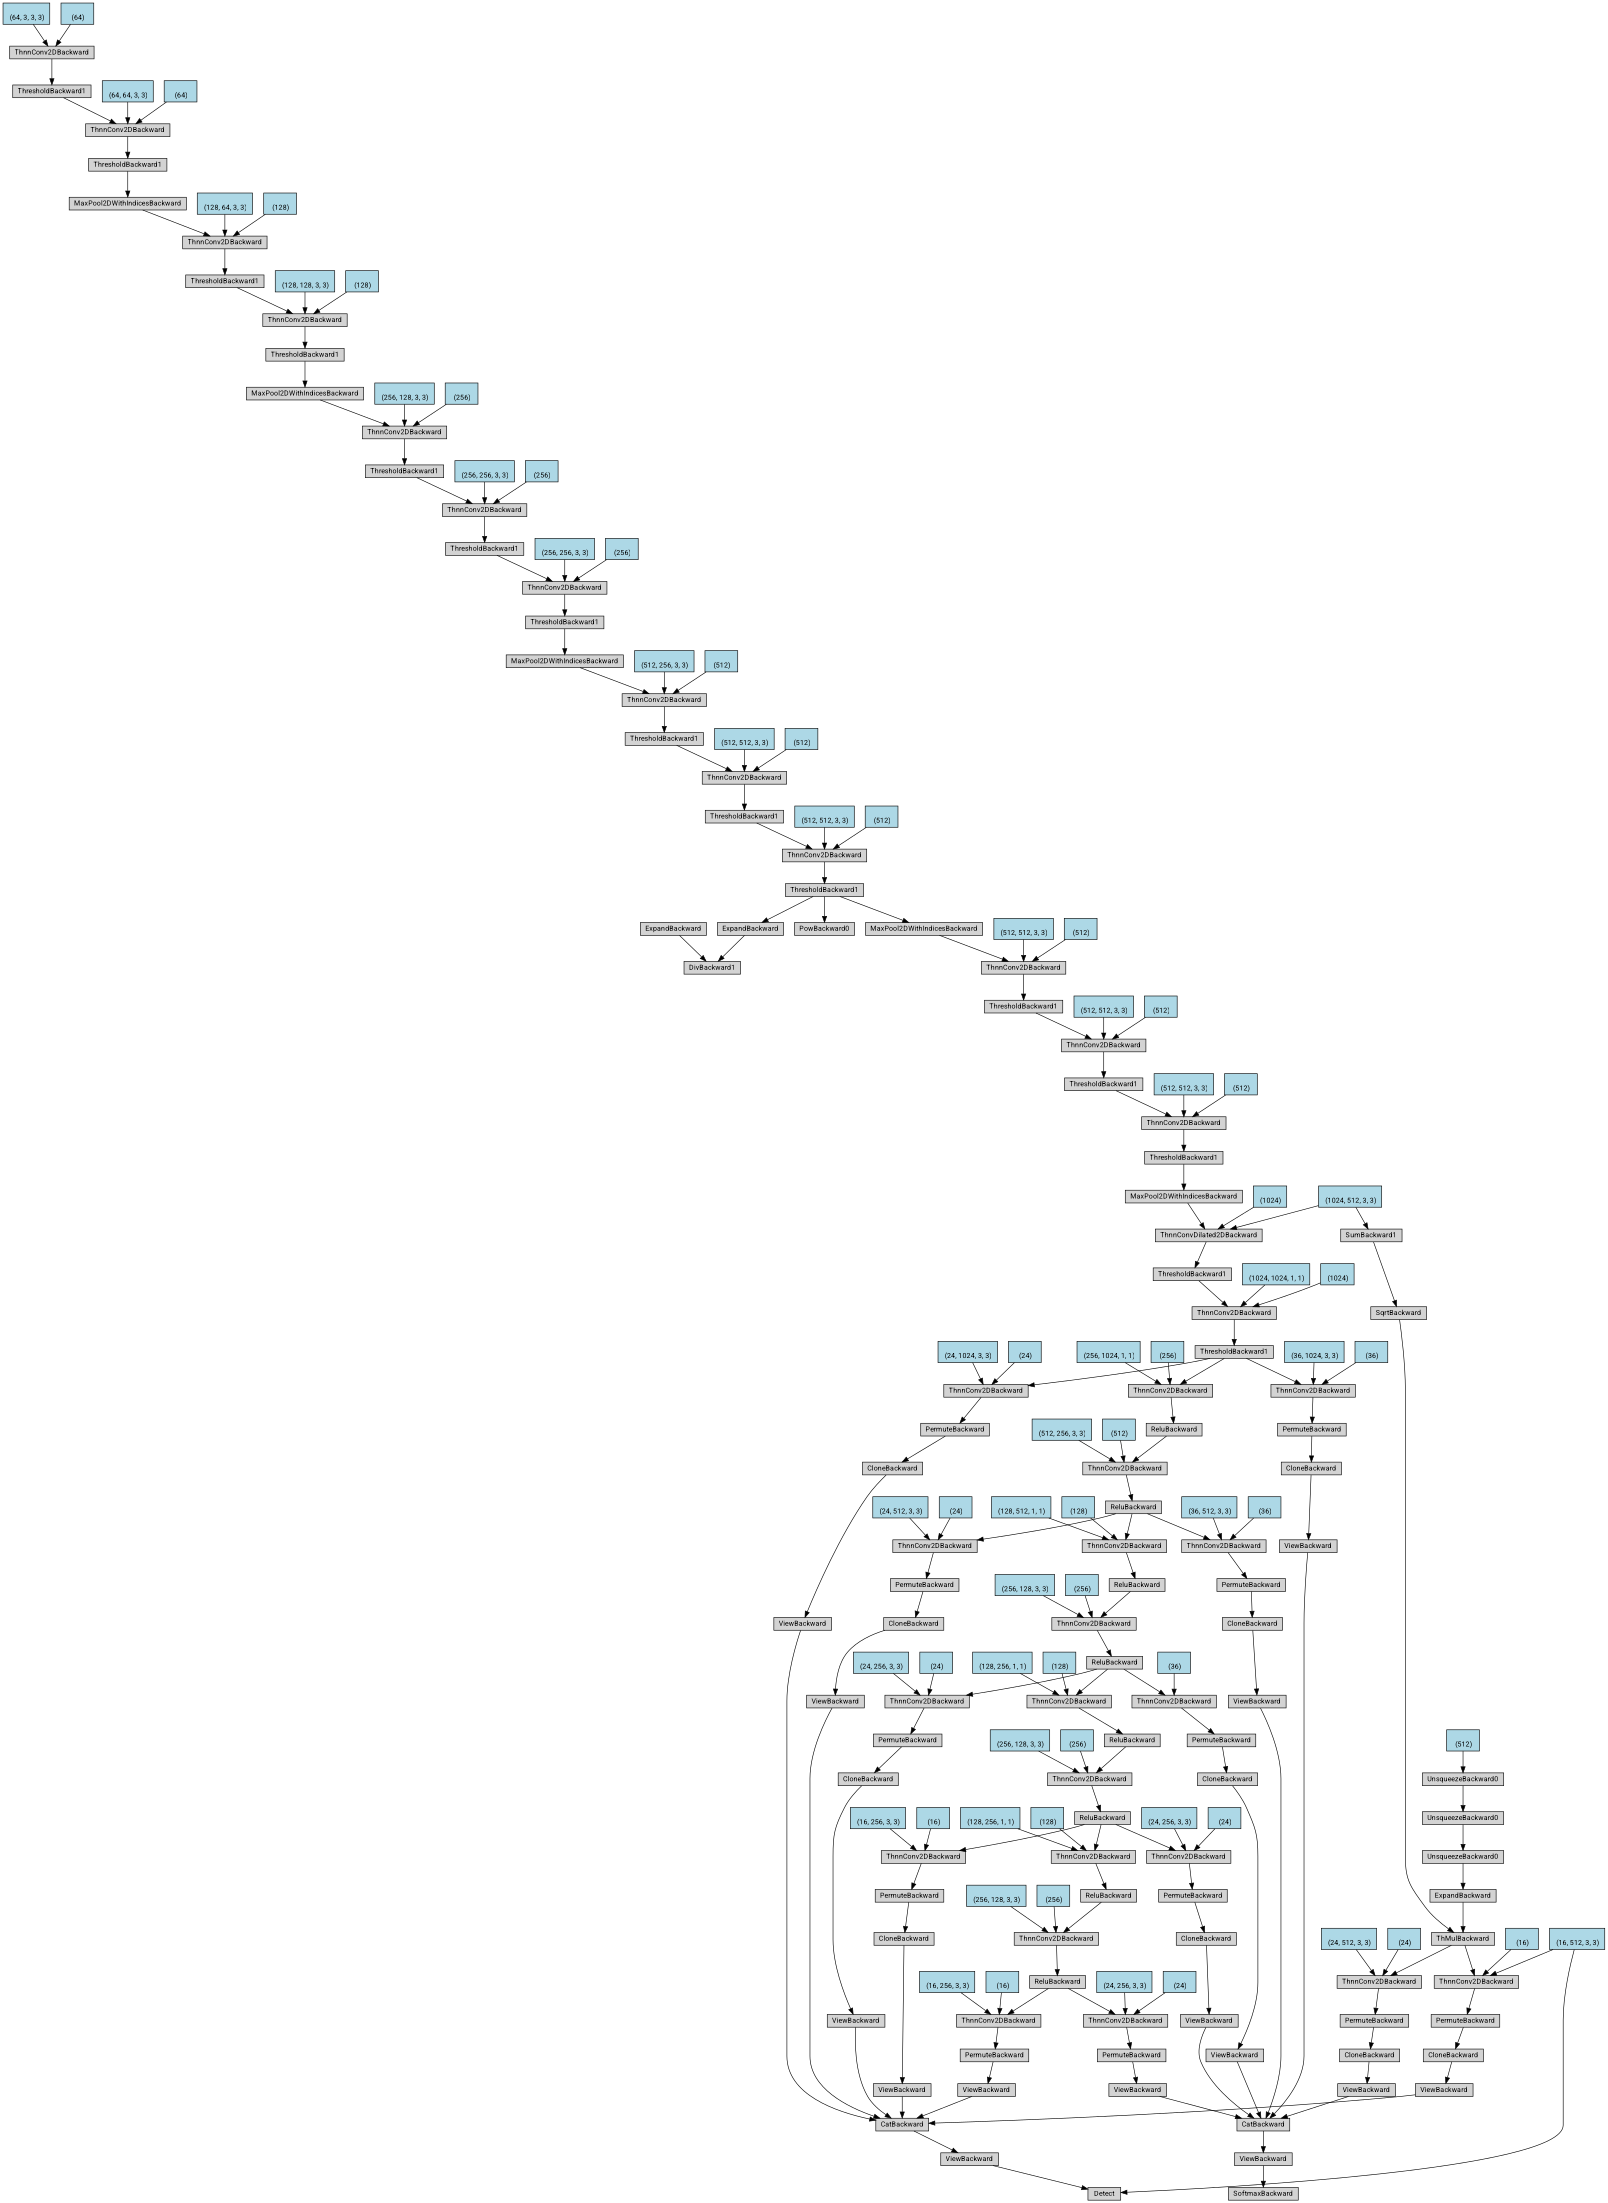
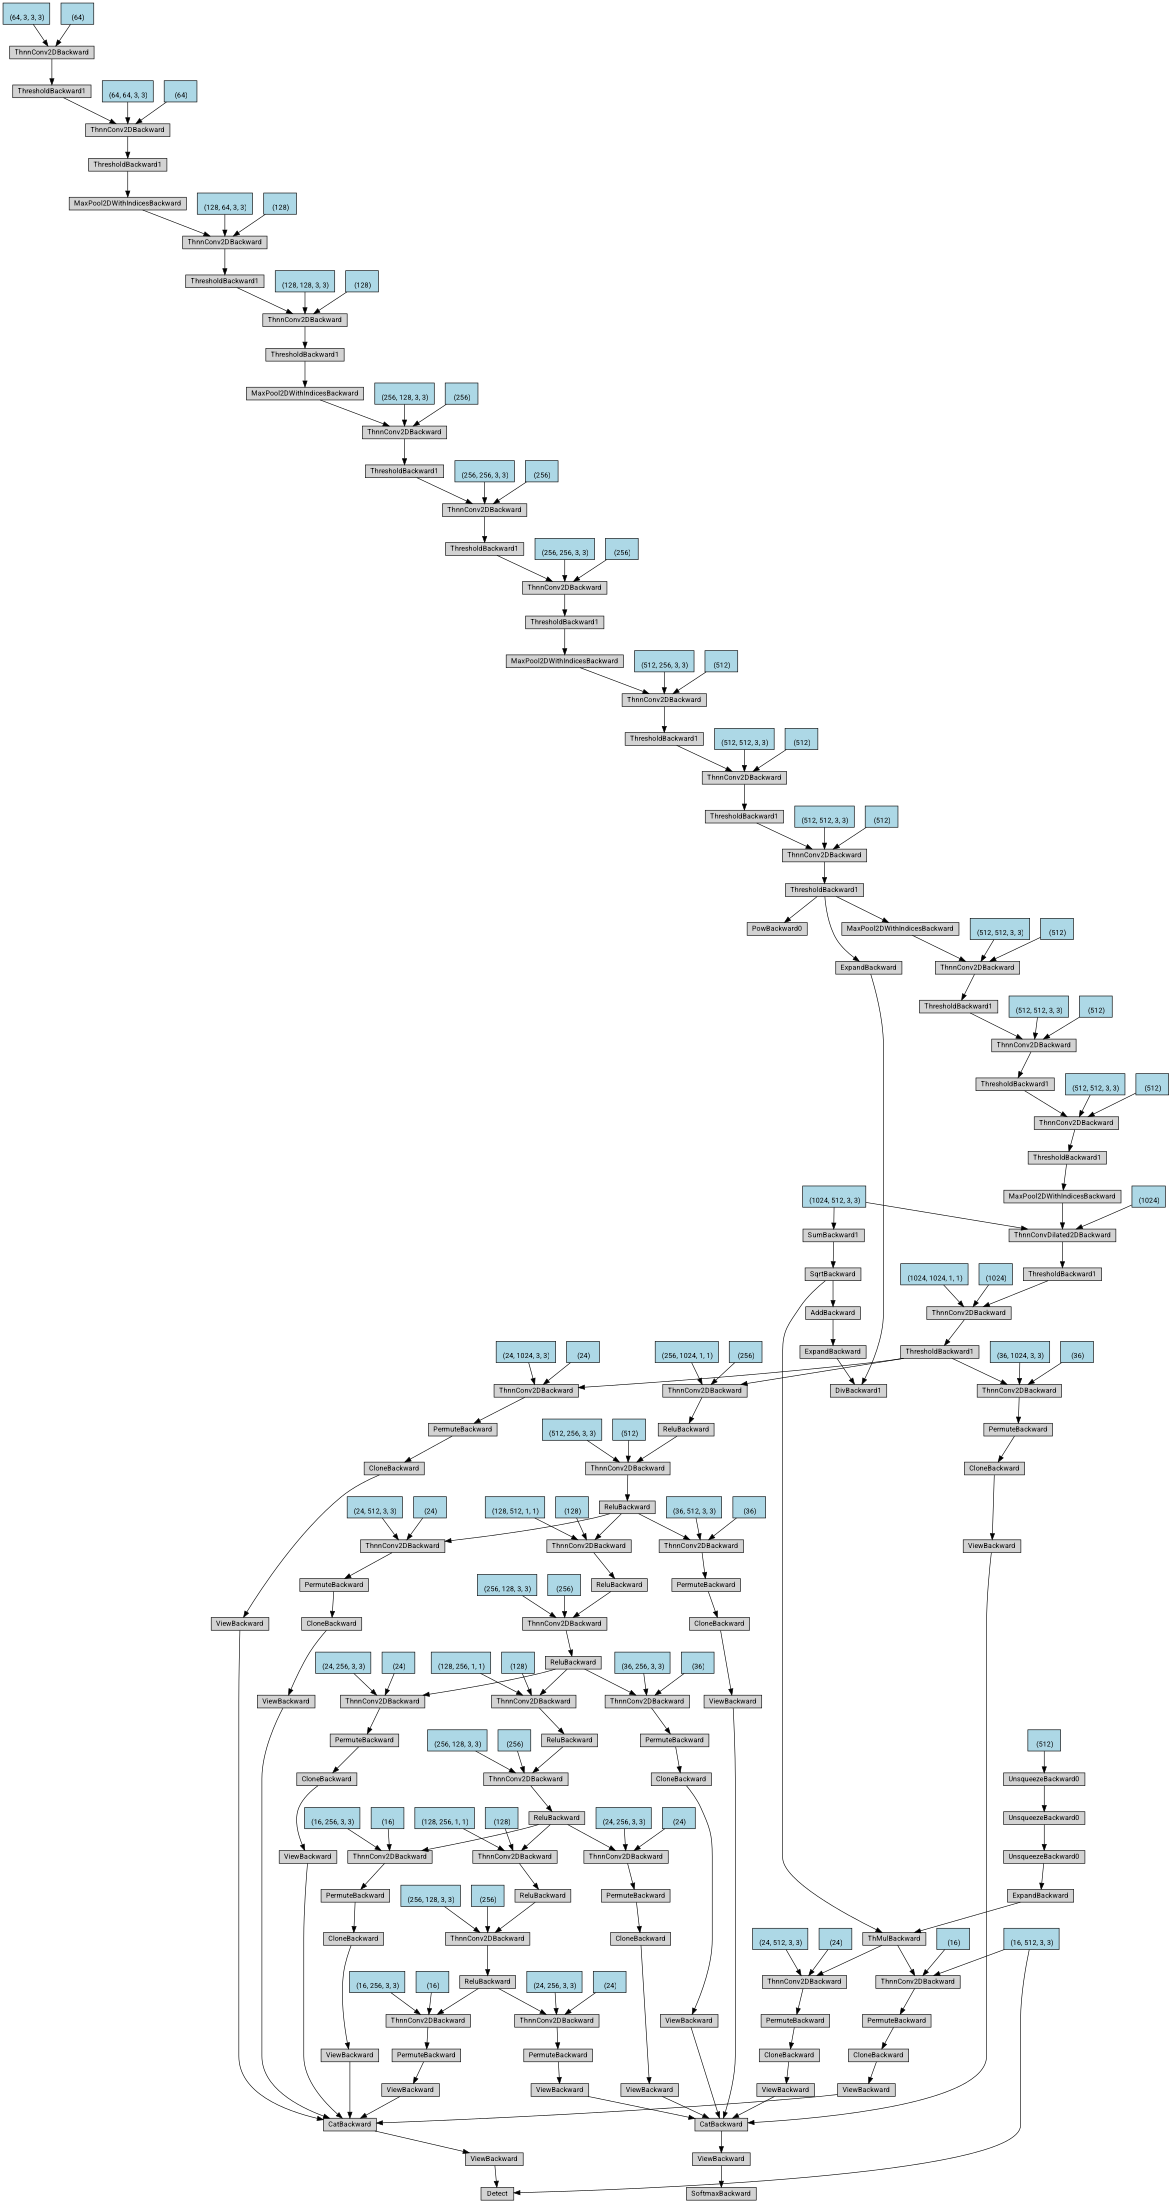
  digraph {
    fontname=Roboto
    node [align=left fontname=Roboto fontsize=12 ranksep=0.1 shape=box style=filled]
    edge [fontname=Roboto]
    n1 [height=0.2 label=Detect]
    n2 [height=0.2 label=ViewBackward]
    n3 [height=0.2 label=CatBackward]
    n4 [height=0.2 label=ViewBackward]
    n5 [height=0.2 label=CloneBackward]
    n6 [height=0.2 label=PermuteBackward]
    n7 [height=0.2 label=ThnnConv2DBackward]
    n8 [height=0.2 label=ThMulBackward]
    n9 [height=0.2 label=ThnnConv2DBackward]
    n10 [height=0.2 label=PermuteBackward]
    n11 [height=0.2 label=ExpandBackward]
    n12 [height=0.2 label=UnsqueezeBackward0]
    n13 [height=0.2 label=UnsqueezeBackward0]
    n14 [height=0.2 label=UnsqueezeBackward0]
    n15 [fillcolor=lightblue height=0.2 label="\n (512)"]
    n16 [height=0.2 label=DivBackward1]
    n17 [height=0.2 label=ExpandBackward]
    n18 [height=0.2 label=ThresholdBackward1]
    n19 [height=0.2 label=PowBackward0]
    n20 [height=0.2 label=MaxPool2DWithIndicesBackward]
    n21 [height=0.2 label=ThnnConv2DBackward]
    n22 [height=0.2 label=ThnnConv2DBackward]
    n23 [height=0.2 label=ThresholdBackward1]
    n24 [height=0.2 label=ThnnConv2DBackward]
    n25 [height=0.2 label=ThresholdBackward1]
    n26 [height=0.2 label=ThnnConv2DBackward]
    n27 [height=0.2 label=MaxPool2DWithIndicesBackward]
    n28 [height=0.2 label=ThresholdBackward1]
    n29 [height=0.2 label=ThnnConv2DBackward]
    n30 [height=0.2 label=ThresholdBackward1]
    n31 [height=0.2 label=ThnnConv2DBackward]
    n32 [height=0.2 label=ThresholdBackward1]
    n33 [height=0.2 label=ThnnConv2DBackward]
    n34 [height=0.2 label=MaxPool2DWithIndicesBackward]
    n35 [height=0.2 label=ThresholdBackward1]
    n36 [height=0.2 label=ThnnConv2DBackward]
    n37 [height=0.2 label=ThresholdBackward1]
    n38 [height=0.2 label=ThnnConv2DBackward]
    n39 [height=0.2 label=MaxPool2DWithIndicesBackward]
    n40 [height=0.2 label=ThresholdBackward1]
    n41 [height=0.2 label=ThnnConv2DBackward]
    n42 [height=0.2 label=ThresholdBackward1]
    n43 [height=0.2 label=ThnnConv2DBackward]
    n44 [fillcolor=lightblue height=0.2 label="\n (64, 3, 3, 3)"]
    n45 [fillcolor=lightblue height=0.2 label="\n (64)"]
    n46 [fillcolor=lightblue height=0.2 label="\n (64, 64, 3, 3)"]
    n47 [fillcolor=lightblue height=0.2 label="\n (64)"]
    n48 [fillcolor=lightblue height=0.2 label="\n (128, 64, 3, 3)"]
    n49 [fillcolor=lightblue height=0.2 label="\n (128)"]
    n50 [fillcolor=lightblue height=0.2 label="\n (128, 128, 3, 3)"]
    n51 [fillcolor=lightblue height=0.2 label="\n (128)"]
    n52 [fillcolor=lightblue height=0.2 label="\n (256, 128, 3, 3)"]
    n53 [fillcolor=lightblue height=0.2 label="\n (256)"]
    n54 [fillcolor=lightblue height=0.2 label="\n (256, 256, 3, 3)"]
    n55 [fillcolor=lightblue height=0.2 label="\n (256)"]
    n56 [fillcolor=lightblue height=0.2 label="\n (256, 256, 3, 3)"]
    n57 [fillcolor=lightblue height=0.2 label="\n (256)"]
    n58 [fillcolor=lightblue height=0.2 label="\n (512, 256, 3, 3)"]
    n59 [fillcolor=lightblue height=0.2 label="\n (512)"]
    n60 [fillcolor=lightblue height=0.2 label="\n (512, 512, 3, 3)"]
    n61 [fillcolor=lightblue height=0.2 label="\n (512)"]
    n62 [fillcolor=lightblue height=0.2 label="\n (512, 512, 3, 3)"]
    n63 [fillcolor=lightblue height=0.2 label="\n (512)"]
    n64 [height=0.2 label=ExpandBackward]
+   n65 [height=0.2 label=AddBackward]
    n66 [height=0.2 label=SqrtBackward]
    n67 [height=0.2 label=SumBackward1]
    n68 [fillcolor=lightblue height=0.2 label="\n (16, 512, 3, 3)"]
    n69 [fillcolor=lightblue height=0.2 label="\n (16)"]
    n70 [height=0.2 label=ViewBackward]
    n71 [height=0.2 label=CloneBackward]
    n72 [height=0.2 label=PermuteBackward]
    n73 [height=0.2 label=ThnnConv2DBackward]
    n74 [height=0.2 label=ThresholdBackward1]
    n75 [height=0.2 label=ThnnConv2DBackward]
    n76 [height=0.2 label=ThnnConv2DBackward]
    n77 [height=0.2 label=ReluBackward]
    n78 [height=0.2 label=PermuteBackward]
    n79 [height=0.2 label=ThnnConv2DBackward]
    n80 [height=0.2 label=ThresholdBackward1]
    n81 [height=0.2 label=ThnnConvDilated2DBackward]
    n82 [height=0.2 label=MaxPool2DWithIndicesBackward]
    n83 [height=0.2 label=ThresholdBackward1]
    n84 [height=0.2 label=ThnnConv2DBackward]
    n85 [height=0.2 label=ThresholdBackward1]
    n86 [height=0.2 label=ThnnConv2DBackward]
    n87 [height=0.2 label=ThresholdBackward1]
    n88 [fillcolor=lightblue height=0.2 label="\n (512, 512, 3, 3)"]
    n89 [fillcolor=lightblue height=0.2 label="\n (512)"]
    n90 [fillcolor=lightblue height=0.2 label="\n (512, 512, 3, 3)"]
    n91 [fillcolor=lightblue height=0.2 label="\n (512)"]
    n92 [fillcolor=lightblue height=0.2 label="\n (512, 512, 3, 3)"]
    n93 [fillcolor=lightblue height=0.2 label="\n (512)"]
    n94 [fillcolor=lightblue height=0.2 label="\n (1024, 512, 3, 3)"]
    n95 [fillcolor=lightblue height=0.2 label="\n (1024)"]
    n96 [fillcolor=lightblue height=0.2 label="\n (1024, 1024, 1, 1)"]
    n97 [fillcolor=lightblue height=0.2 label="\n (1024)"]
    n98 [fillcolor=lightblue height=0.2 label="\n (24, 1024, 3, 3)"]
    n99 [fillcolor=lightblue height=0.2 label="\n (24)"]
    n100 [height=0.2 label=ViewBackward]
    n101 [height=0.2 label=CloneBackward]
    n102 [height=0.2 label=PermuteBackward]
    n103 [height=0.2 label=ThnnConv2DBackward]
    n104 [height=0.2 label=ReluBackward]
    n105 [height=0.2 label=ThnnConv2DBackward]
    n106 [height=0.2 label=ThnnConv2DBackward]
    n107 [height=0.2 label=ReluBackward]
    n108 [height=0.2 label=PermuteBackward]
    n109 [height=0.2 label=ThnnConv2DBackward]
    n110 [fillcolor=lightblue height=0.2 label="\n (256, 1024, 1, 1)"]
    n111 [fillcolor=lightblue height=0.2 label="\n (256)"]
    n112 [fillcolor=lightblue height=0.2 label="\n (512, 256, 3, 3)"]
    n113 [fillcolor=lightblue height=0.2 label="\n (512)"]
    n114 [fillcolor=lightblue height=0.2 label="\n (24, 512, 3, 3)"]
    n115 [fillcolor=lightblue height=0.2 label="\n (24)"]
    n116 [height=0.2 label=ViewBackward]
    n117 [height=0.2 label=CloneBackward]
    n118 [height=0.2 label=PermuteBackward]
    n119 [height=0.2 label=ThnnConv2DBackward]
    n120 [height=0.2 label=ReluBackward]
    n121 [height=0.2 label=ThnnConv2DBackward]
    n122 [height=0.2 label=ThnnConv2DBackward]
    n123 [height=0.2 label=ReluBackward]
    n124 [height=0.2 label=PermuteBackward]
    n125 [height=0.2 label=ThnnConv2DBackward]
    n126 [fillcolor=lightblue height=0.2 label="\n (128, 512, 1, 1)"]
    n127 [fillcolor=lightblue height=0.2 label="\n (128)"]
    n128 [fillcolor=lightblue height=0.2 label="\n (256, 128, 3, 3)"]
    n129 [fillcolor=lightblue height=0.2 label="\n (256)"]
    n130 [fillcolor=lightblue height=0.2 label="\n (24, 256, 3, 3)"]
    n131 [fillcolor=lightblue height=0.2 label="\n (24)"]
    n132 [height=0.2 label=ViewBackward]
    n133 [height=0.2 label=CloneBackward]
    n134 [height=0.2 label=PermuteBackward]
    n135 [height=0.2 label=ThnnConv2DBackward]
    n136 [height=0.2 label=ReluBackward]
    n137 [height=0.2 label=ThnnConv2DBackward]
    n138 [height=0.2 label=ThnnConv2DBackward]
    n139 [height=0.2 label=ReluBackward]
    n140 [height=0.2 label=PermuteBackward]
    n141 [height=0.2 label=ThnnConv2DBackward]
    n142 [fillcolor=lightblue height=0.2 label="\n (128, 256, 1, 1)"]
    n143 [fillcolor=lightblue height=0.2 label="\n (128)"]
    n144 [fillcolor=lightblue height=0.2 label="\n (256, 128, 3, 3)"]
    n145 [fillcolor=lightblue height=0.2 label="\n (256)"]
    n146 [fillcolor=lightblue height=0.2 label="\n (16, 256, 3, 3)"]
    n147 [fillcolor=lightblue height=0.2 label="\n (16)"]
    n148 [height=0.2 label=ViewBackward]
    n149 [height=0.2 label=PermuteBackward]
    n150 [height=0.2 label=ThnnConv2DBackward]
    n151 [height=0.2 label=ReluBackward]
    n152 [height=0.2 label=ThnnConv2DBackward]
    n153 [height=0.2 label=PermuteBackward]
    n154 [height=0.2 label=ThnnConv2DBackward]
    n155 [fillcolor=lightblue height=0.2 label="\n (128, 256, 1, 1)"]
    n156 [fillcolor=lightblue height=0.2 label="\n (128)"]
    n157 [fillcolor=lightblue height=0.2 label="\n (256, 128, 3, 3)"]
    n158 [fillcolor=lightblue height=0.2 label="\n (256)"]
    n159 [fillcolor=lightblue height=0.2 label="\n (16, 256, 3, 3)"]
    n160 [fillcolor=lightblue height=0.2 label="\n (16)"]
    n161 [height=0.2 label=SoftmaxBackward]
    n162 [height=0.2 label=ViewBackward]
    n163 [height=0.2 label=CatBackward]
    n164 [height=0.2 label=ViewBackward]
    n165 [height=0.2 label=CloneBackward]
    n166 [fillcolor=lightblue height=0.2 label="\n (24, 512, 3, 3)"]
    n167 [fillcolor=lightblue height=0.2 label="\n (24)"]
    n168 [height=0.2 label=ViewBackward]
    n169 [height=0.2 label=CloneBackward]
    n170 [fillcolor=lightblue height=0.2 label="\n (36, 1024, 3, 3)"]
    n171 [fillcolor=lightblue height=0.2 label="\n (36)"]
    n172 [height=0.2 label=ViewBackward]
    n173 [height=0.2 label=CloneBackward]
    n174 [fillcolor=lightblue height=0.2 label="\n (36, 512, 3, 3)"]
    n175 [fillcolor=lightblue height=0.2 label="\n (36)"]
    n176 [height=0.2 label=ViewBackward]
    n177 [height=0.2 label=CloneBackward]
+   n178 [fillcolor=lightblue height=0.2 label="\n (36, 256, 3, 3)"]
    n179 [fillcolor=lightblue height=0.2 label="\n (36)"]
    n180 [height=0.2 label=ViewBackward]
    n181 [height=0.2 label=CloneBackward]
    n182 [fillcolor=lightblue height=0.2 label="\n (24, 256, 3, 3)"]
    n183 [fillcolor=lightblue height=0.2 label="\n (24)"]
    n184 [height=0.2 label=ViewBackward]
    n185 [fillcolor=lightblue height=0.2 label="\n (24, 256, 3, 3)"]
    n186 [fillcolor=lightblue height=0.2 label="\n (24)"]
    n2 -> n1
    n3 -> n2
    n4 -> n3
    n5 -> n4
    n6 -> n5
    n7 -> n6
    n8 -> n7
    n8 -> n9
    n9 -> n10
    n10 -> n165
    n11 -> n8
    n12 -> n11
    n13 -> n12
    n14 -> n13
    n15 -> n14
    n17 -> n16
    n18 -> n17
    n18 -> n19
    n18 -> n20
    n20 -> n21
    n21 -> n87
    n22 -> n18
    n23 -> n22
    n24 -> n23
    n25 -> n24
    n26 -> n25
    n27 -> n26
    n28 -> n27
    n29 -> n28
    n30 -> n29
    n31 -> n30
    n32 -> n31
    n33 -> n32
    n34 -> n33
    n35 -> n34
    n36 -> n35
    n37 -> n36
    n38 -> n37
    n39 -> n38
    n40 -> n39
    n41 -> n40
    n42 -> n41
    n43 -> n42
    n44 -> n43
    n45 -> n43
    n46 -> n41
    n47 -> n41
    n48 -> n38
    n49 -> n38
    n50 -> n36
    n51 -> n36
    n52 -> n33
    n53 -> n33
    n54 -> n31
    n55 -> n31
    n56 -> n29
    n57 -> n29
    n58 -> n26
    n59 -> n26
    n60 -> n24
    n61 -> n24
    n62 -> n22
    n63 -> n22
    n64 -> n16
+   n65 -> n64
    n66 -> n8
+   n66 -> n65
    n67 -> n66
    n68 -> n1
    n68 -> n7
    n69 -> n7
    n70 -> n3
    n71 -> n70
    n72 -> n71
    n73 -> n72
    n74 -> n73
    n74 -> n75
    n74 -> n76
    n75 -> n77
    n76 -> n78
    n77 -> n109
    n78 -> n169
    n79 -> n74
    n80 -> n79
    n81 -> n80
    n82 -> n81
    n83 -> n82
    n84 -> n83
    n85 -> n84
    n86 -> n85
    n87 -> n86
    n88 -> n21
    n89 -> n21
    n90 -> n86
    n91 -> n86
    n92 -> n84
    n93 -> n84
    n94 -> n67
    n94 -> n81
    n95 -> n81
    n96 -> n79
    n97 -> n79
    n98 -> n73
    n99 -> n73
    n100 -> n3
    n101 -> n100
    n102 -> n101
    n103 -> n102
    n104 -> n103
    n104 -> n105
    n104 -> n106
    n105 -> n107
    n106 -> n108
    n107 -> n125
    n108 -> n173
    n109 -> n104
    n110 -> n75
    n111 -> n75
    n112 -> n109
    n113 -> n109
    n114 -> n103
    n115 -> n103
    n116 -> n3
    n117 -> n116
    n118 -> n117
    n119 -> n118
    n120 -> n119
    n120 -> n121
    n120 -> n122
    n121 -> n123
    n122 -> n124
    n123 -> n141
    n124 -> n177
    n125 -> n120
    n126 -> n105
    n127 -> n105
    n128 -> n125
    n129 -> n125
    n130 -> n119
    n131 -> n119
    n132 -> n3
    n133 -> n132
    n134 -> n133
    n135 -> n134
    n136 -> n135
    n136 -> n137
    n136 -> n138
    n137 -> n139
    n138 -> n140
    n139 -> n154
    n140 -> n181
    n141 -> n136
    n142 -> n121
    n143 -> n121
    n144 -> n141
    n145 -> n141
    n146 -> n135
    n147 -> n135
    n148 -> n3
    n149 -> n148
    n150 -> n149
    n151 -> n150
    n151 -> n152
    n152 -> n153
    n153 -> n184
    n154 -> n151
    n155 -> n137
    n156 -> n137
    n157 -> n154
    n158 -> n154
    n159 -> n150
    n160 -> n150
    n162 -> n161
    n163 -> n162
    n164 -> n163
    n165 -> n164
    n166 -> n9
    n167 -> n9
    n168 -> n163
    n169 -> n168
    n170 -> n76
    n171 -> n76
    n172 -> n163
    n173 -> n172
    n174 -> n106
    n175 -> n106
    n176 -> n163
    n177 -> n176
+   n178 -> n122
    n179 -> n122
    n180 -> n163
    n181 -> n180
    n182 -> n138
    n183 -> n138
    n184 -> n163
    n185 -> n152
    n186 -> n152
  }
